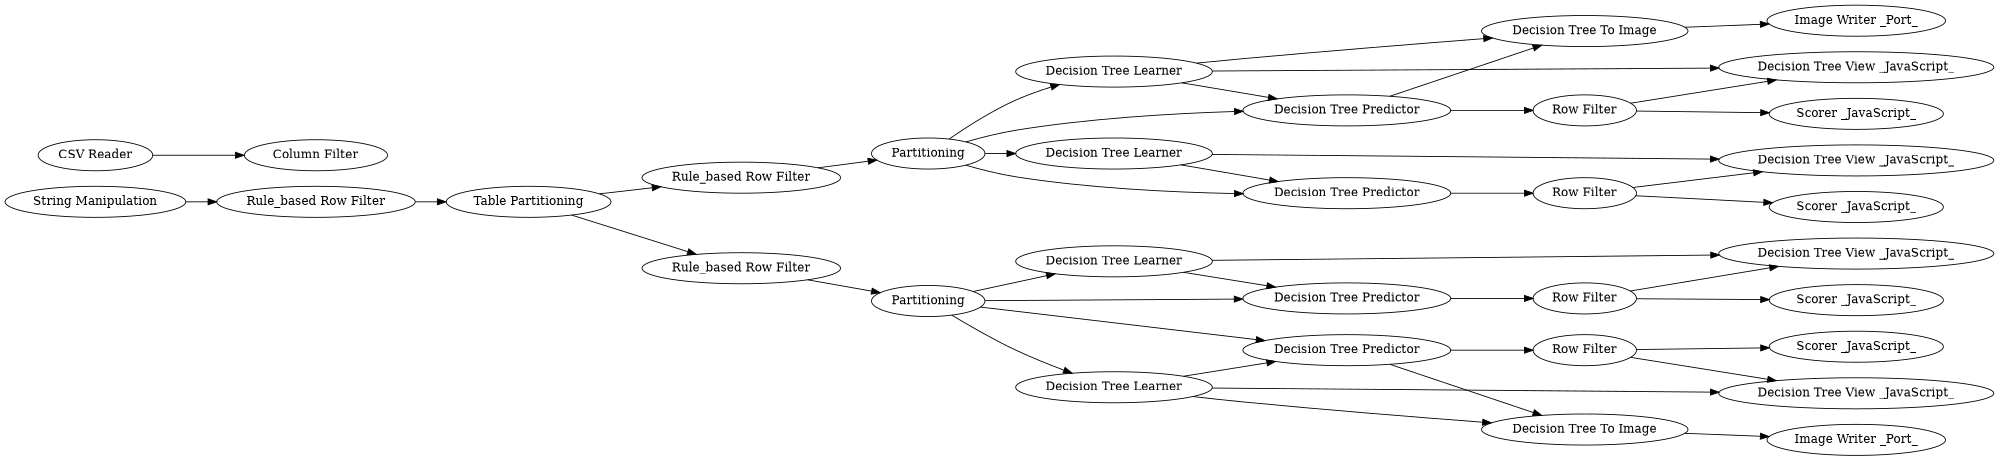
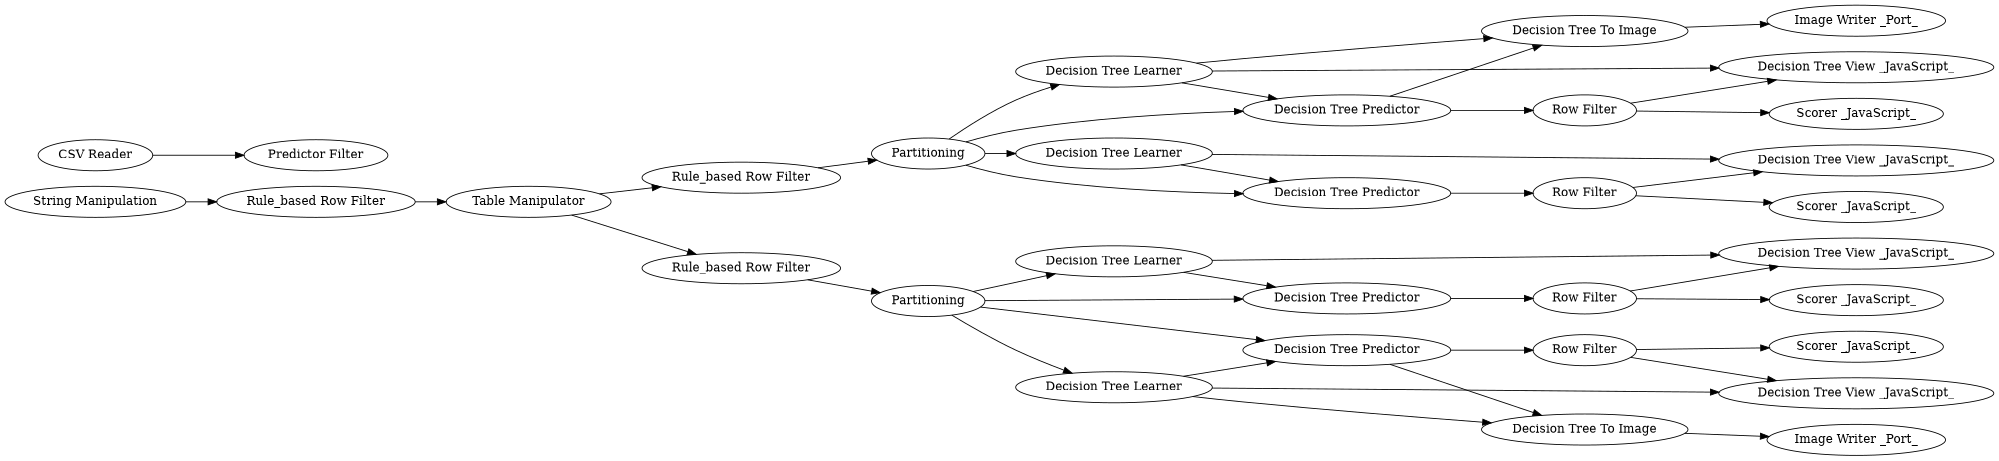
  digraph {
    rankdir=LR
    n1 [label=Partitioning]
    n2 [label="Decision Tree Learner"]
    n3 [label="Decision Tree Learner"]
    n4 [label="Decision Tree Predictor"]
    n5 [label="Decision Tree Predictor"]
    n6 [label="Decision Tree View _JavaScript_"]
    n7 [label="Decision Tree To Image"]
    n8 [label="Decision Tree View _JavaScript_"]
    n9 [label="Row Filter"]
    n10 [label="Row Filter"]
    n11 [label="Rule_based Row Filter"]
-   n12 [label="Table Partitioning"]
+   n12 [label="Table Manipulator"]
    n13 [label="Rule_based Row Filter"]
    n14 [label="Rule_based Row Filter"]
    n15 [label="CSV Reader"]
-   n16 [label="Column Filter"]
+   n16 [label="Predictor Filter"]
    n17 [label="Decision Tree To Image"]
    n18 [label="Image Writer _Port_"]
    n19 [label="Image Writer _Port_"]
    n20 [label="Scorer _JavaScript_"]
    n21 [label=Partitioning]
    n22 [label="Decision Tree Predictor"]
    n23 [label="Decision Tree Predictor"]
    n24 [label="Decision Tree Learner"]
    n25 [label="Decision Tree Learner"]
    n26 [label="Row Filter"]
    n27 [label="Decision Tree View _JavaScript_"]
    n28 [label="Scorer _JavaScript_"]
    n29 [label="String Manipulation"]
    n30 [label="Scorer _JavaScript_"]
    n31 [label="Decision Tree View _JavaScript_"]
    n32 [label="Row Filter"]
    n33 [label="Scorer _JavaScript_"]
    n1 -> n2
    n1 -> n3
    n1 -> n4
    n1 -> n5
    n2 -> n5
    n2 -> n6
    n2 -> n7
    n3 -> n4
    n3 -> n8
    n4 -> n9
    n5 -> n7
    n5 -> n10
    n7 -> n19
    n9 -> n8
    n9 -> n30
    n10 -> n6
    n10 -> n20
    n11 -> n12
    n12 -> n13
    n12 -> n14
    n13 -> n21
    n14 -> n1
    n15 -> n16
    n17 -> n18
    n21 -> n22
    n21 -> n23
    n21 -> n24
    n21 -> n25
    n22 -> n26
    n23 -> n17
    n23 -> n32
    n24 -> n22
    n24 -> n27
    n25 -> n17
    n25 -> n23
    n25 -> n31
    n26 -> n27
    n26 -> n28
    n29 -> n11
    n32 -> n31
    n32 -> n33
  }
